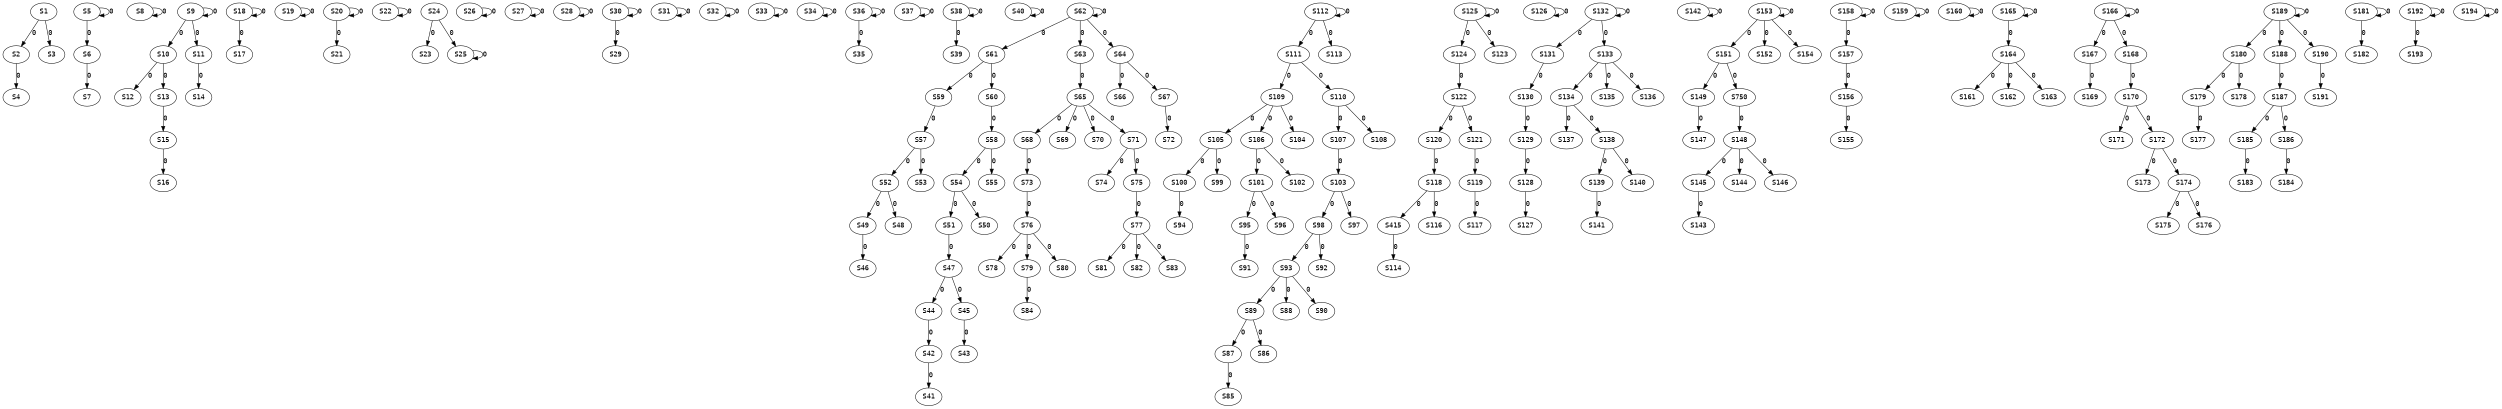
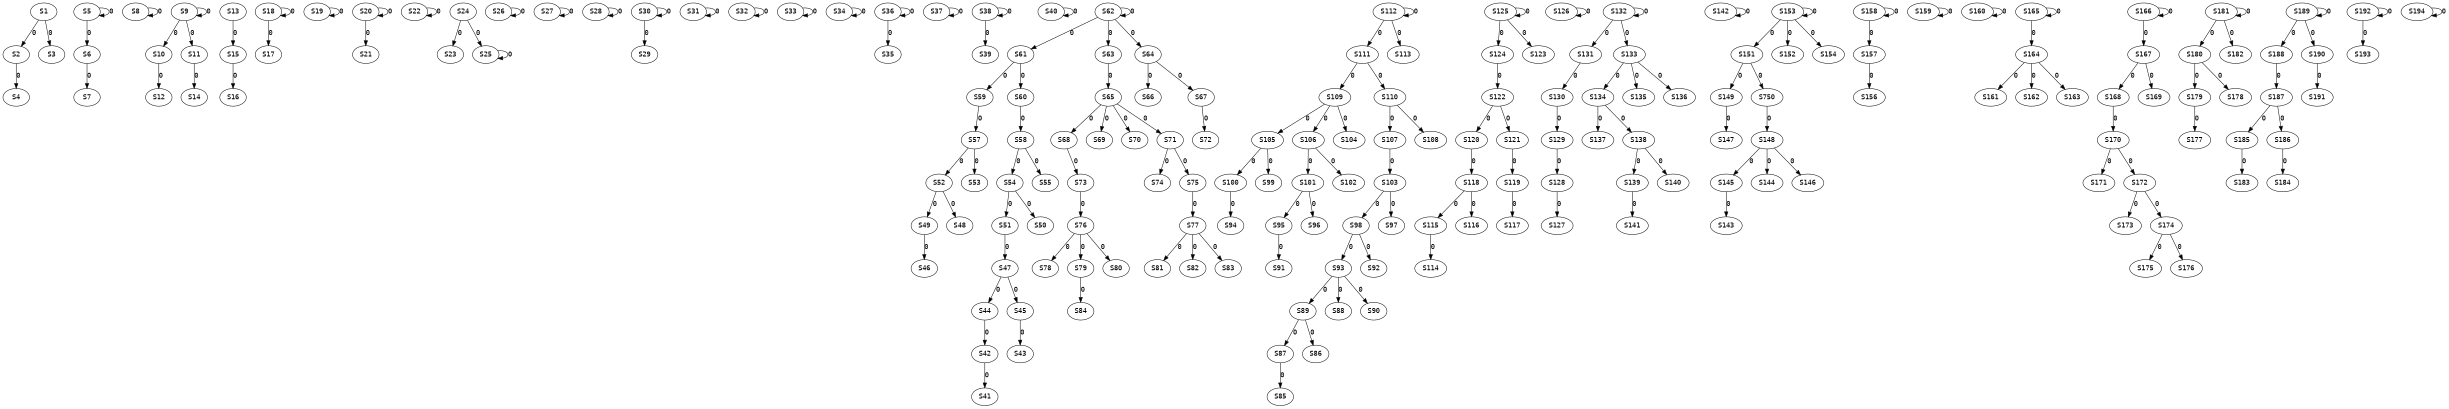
  strict digraph {
    fontname="DejaVu Sans Mono"
    node [fontname="DejaVu Sans Mono"]
    edge [fontname="DejaVu Sans Mono"]
    S1
    S2
    S3
    S4
    S5
    S6
    S7
    S8
    S9
    S10
    S11
    S12
    S13
    S14
    S15
    S16
    S18
    S17
    S19
    S20
    S21
    S22
    S24
    S23
    S25
    S26
    S27
    S28
    S30
    S29
    S31
    S32
    S33
    S34
    S36
    S35
    S37
    S38
    S39
    S40
    S42
    S41
    S44
    S45
    S43
    S47
    S49
    S46
    S51
    S52
    S48
    S54
    S50
    S57
    S53
    S58
    S55
    S59
    S60
    S61
    S62
    S63
    S64
    S65
    S66
    S67
    S68
    S69
    S70
    S71
    S72
    S73
    S74
    S75
    S76
    S77
    S78
    S79
    S80
    S81
    S82
    S83
    S84
    S87
    S85
    S89
    S86
    S93
    S88
    S90
    S95
    S91
    S98
    S92
    S100
    S94
    S101
    S96
    S103
    S97
    S105
    S99
    S106
    S102
    S107
    S109
    S104
    S110
    S108
    S111
    S112
    S113
-   S115 [label=S415]
+   S115
    S114
    S118
    S116
    S119
    S117
    S120
    S121
    S122
    S124
    S125
    S123
    S126
    S128
    S127
    S129
    S130
    S131
    S132
    S133
    S134
    S135
    S136
    S137
    S138
    S139
    S140
    S141
    S142
    S145
    S143
    S148
    S144
    S146
    S149
    S147
    n149 [label=S750]
    S151
    S153
    S152
    S154
    S156
-   S155
    S157
    S158
    S159
    S160
    S164
    S161
    S162
    S163
    S165
    S166
    S167
    S168
    S169
    S170
    S171
    S172
    S173
    S174
    S175
    S176
    S179
    S177
    S180
    S178
    S181
    S182
    S185
    S183
    S186
    S184
    S187
    S188
    S189
    S190
    S191
    S192
    S193
    S194
    S1 -> S2 [label=0]
    S1 -> S3 [label=0]
    S2 -> S4 [label=0]
    S5 -> S5 [label=0]
    S5 -> S6 [label=0]
    S6 -> S7 [label=0]
    S8 -> S8 [label=0]
    S9 -> S9 [label=0]
    S9 -> S10 [label=0]
    S9 -> S11 [label=0]
    S10 -> S12 [label=0]
-   S10 -> S13 [label=0]
    S11 -> S14 [label=0]
    S13 -> S15 [label=0]
    S15 -> S16 [label=0]
    S18 -> S18 [label=0]
    S18 -> S17 [label=0]
    S19 -> S19 [label=0]
    S20 -> S20 [label=0]
    S20 -> S21 [label=0]
    S22 -> S22 [label=0]
    S24 -> S23 [label=0]
    S24 -> S25 [label=0]
    S25 -> S25 [label=0]
    S26 -> S26 [label=0]
    S27 -> S27 [label=0]
    S28 -> S28 [label=0]
    S30 -> S30 [label=0]
    S30 -> S29 [label=0]
    S31 -> S31 [label=0]
    S32 -> S32 [label=0]
    S33 -> S33 [label=0]
    S34 -> S34 [label=0]
    S36 -> S36 [label=0]
    S36 -> S35 [label=0]
    S37 -> S37 [label=0]
    S38 -> S38 [label=0]
    S38 -> S39 [label=0]
    S40 -> S40 [label=0]
    S42 -> S41 [label=0]
    S44 -> S42 [label=0]
    S45 -> S43 [label=0]
    S47 -> S44 [label=0]
    S47 -> S45 [label=0]
    S49 -> S46 [label=0]
    S51 -> S47 [label=0]
    S52 -> S49 [label=0]
    S52 -> S48 [label=0]
    S54 -> S51 [label=0]
    S54 -> S50 [label=0]
    S57 -> S52 [label=0]
    S57 -> S53 [label=0]
    S58 -> S54 [label=0]
    S58 -> S55 [label=0]
    S59 -> S57 [label=0]
    S60 -> S58 [label=0]
    S61 -> S59 [label=0]
    S61 -> S60 [label=0]
    S62 -> S61 [label=0]
    S62 -> S62 [label=0]
    S62 -> S63 [label=0]
    S62 -> S64 [label=0]
    S63 -> S65 [label=0]
    S64 -> S66 [label=0]
    S64 -> S67 [label=0]
    S65 -> S68 [label=0]
    S65 -> S69 [label=0]
    S65 -> S70 [label=0]
    S65 -> S71 [label=0]
    S67 -> S72 [label=0]
    S68 -> S73 [label=0]
    S71 -> S74 [label=0]
    S71 -> S75 [label=0]
    S73 -> S76 [label=0]
    S75 -> S77 [label=0]
    S76 -> S78 [label=0]
    S76 -> S79 [label=0]
    S76 -> S80 [label=0]
    S77 -> S81 [label=0]
    S77 -> S82 [label=0]
    S77 -> S83 [label=0]
    S79 -> S84 [label=0]
    S87 -> S85 [label=0]
    S89 -> S87 [label=0]
    S89 -> S86 [label=0]
    S93 -> S89 [label=0]
    S93 -> S88 [label=0]
    S93 -> S90 [label=0]
    S95 -> S91 [label=0]
    S98 -> S93 [label=0]
    S98 -> S92 [label=0]
    S100 -> S94 [label=0]
    S101 -> S95 [label=0]
    S101 -> S96 [label=0]
    S103 -> S98 [label=0]
    S103 -> S97 [label=0]
    S105 -> S100 [label=0]
    S105 -> S99 [label=0]
    S106 -> S101 [label=0]
    S106 -> S102 [label=0]
    S107 -> S103 [label=0]
    S109 -> S105 [label=0]
    S109 -> S106 [label=0]
    S109 -> S104 [label=0]
    S110 -> S107 [label=0]
    S110 -> S108 [label=0]
    S111 -> S109 [label=0]
    S111 -> S110 [label=0]
    S112 -> S111 [label=0]
    S112 -> S112 [label=0]
    S112 -> S113 [label=0]
    S115 -> S114 [label=0]
    S118 -> S115 [label=0]
    S118 -> S116 [label=0]
    S119 -> S117 [label=0]
    S120 -> S118 [label=0]
    S121 -> S119 [label=0]
    S122 -> S120 [label=0]
    S122 -> S121 [label=0]
    S124 -> S122 [label=0]
    S125 -> S124 [label=0]
    S125 -> S125 [label=0]
    S125 -> S123 [label=0]
    S126 -> S126 [label=0]
    S128 -> S127 [label=0]
    S129 -> S128 [label=0]
    S130 -> S129 [label=0]
    S131 -> S130 [label=0]
    S132 -> S131 [label=0]
    S132 -> S132 [label=0]
    S132 -> S133 [label=0]
    S133 -> S134 [label=0]
    S133 -> S135 [label=0]
    S133 -> S136 [label=0]
    S134 -> S137 [label=0]
    S134 -> S138 [label=0]
    S138 -> S139 [label=0]
    S138 -> S140 [label=0]
    S139 -> S141 [label=0]
    S142 -> S142 [label=0]
    S145 -> S143 [label=0]
    S148 -> S145 [label=0]
    S148 -> S144 [label=0]
    S148 -> S146 [label=0]
    S149 -> S147 [label=0]
    n149 -> S148 [label=0]
    S151 -> S149 [label=0]
    S151 -> n149 [label=0]
    S153 -> S151 [label=0]
    S153 -> S153 [label=0]
    S153 -> S152 [label=0]
    S153 -> S154 [label=0]
-   S156 -> S155 [label=0]
    S157 -> S156 [label=0]
    S158 -> S157 [label=0]
    S158 -> S158 [label=0]
    S159 -> S159 [label=0]
    S160 -> S160 [label=0]
    S164 -> S161 [label=0]
    S164 -> S162 [label=0]
    S164 -> S163 [label=0]
    S165 -> S164 [label=0]
    S165 -> S165 [label=0]
    S166 -> S166 [label=0]
    S166 -> S167 [label=0]
-   S166 -> S168 [label=0]
+   S167 -> S168 [label=0]
    S167 -> S169 [label=0]
    S168 -> S170 [label=0]
    S170 -> S171 [label=0]
    S170 -> S172 [label=0]
    S172 -> S173 [label=0]
    S172 -> S174 [label=0]
    S174 -> S175 [label=0]
    S174 -> S176 [label=0]
    S179 -> S177 [label=0]
    S180 -> S179 [label=0]
    S180 -> S178 [label=0]
-   S189 -> S180 [label=0]
+   S181 -> S180 [label=0]
    S181 -> S181 [label=0]
    S181 -> S182 [label=0]
    S185 -> S183 [label=0]
    S186 -> S184 [label=0]
    S187 -> S185 [label=0]
    S187 -> S186 [label=0]
    S188 -> S187 [label=0]
    S189 -> S188 [label=0]
    S189 -> S189 [label=0]
    S189 -> S190 [label=0]
    S190 -> S191 [label=0]
    S192 -> S192 [label=0]
    S192 -> S193 [label=0]
    S194 -> S194 [label=0]
  }
